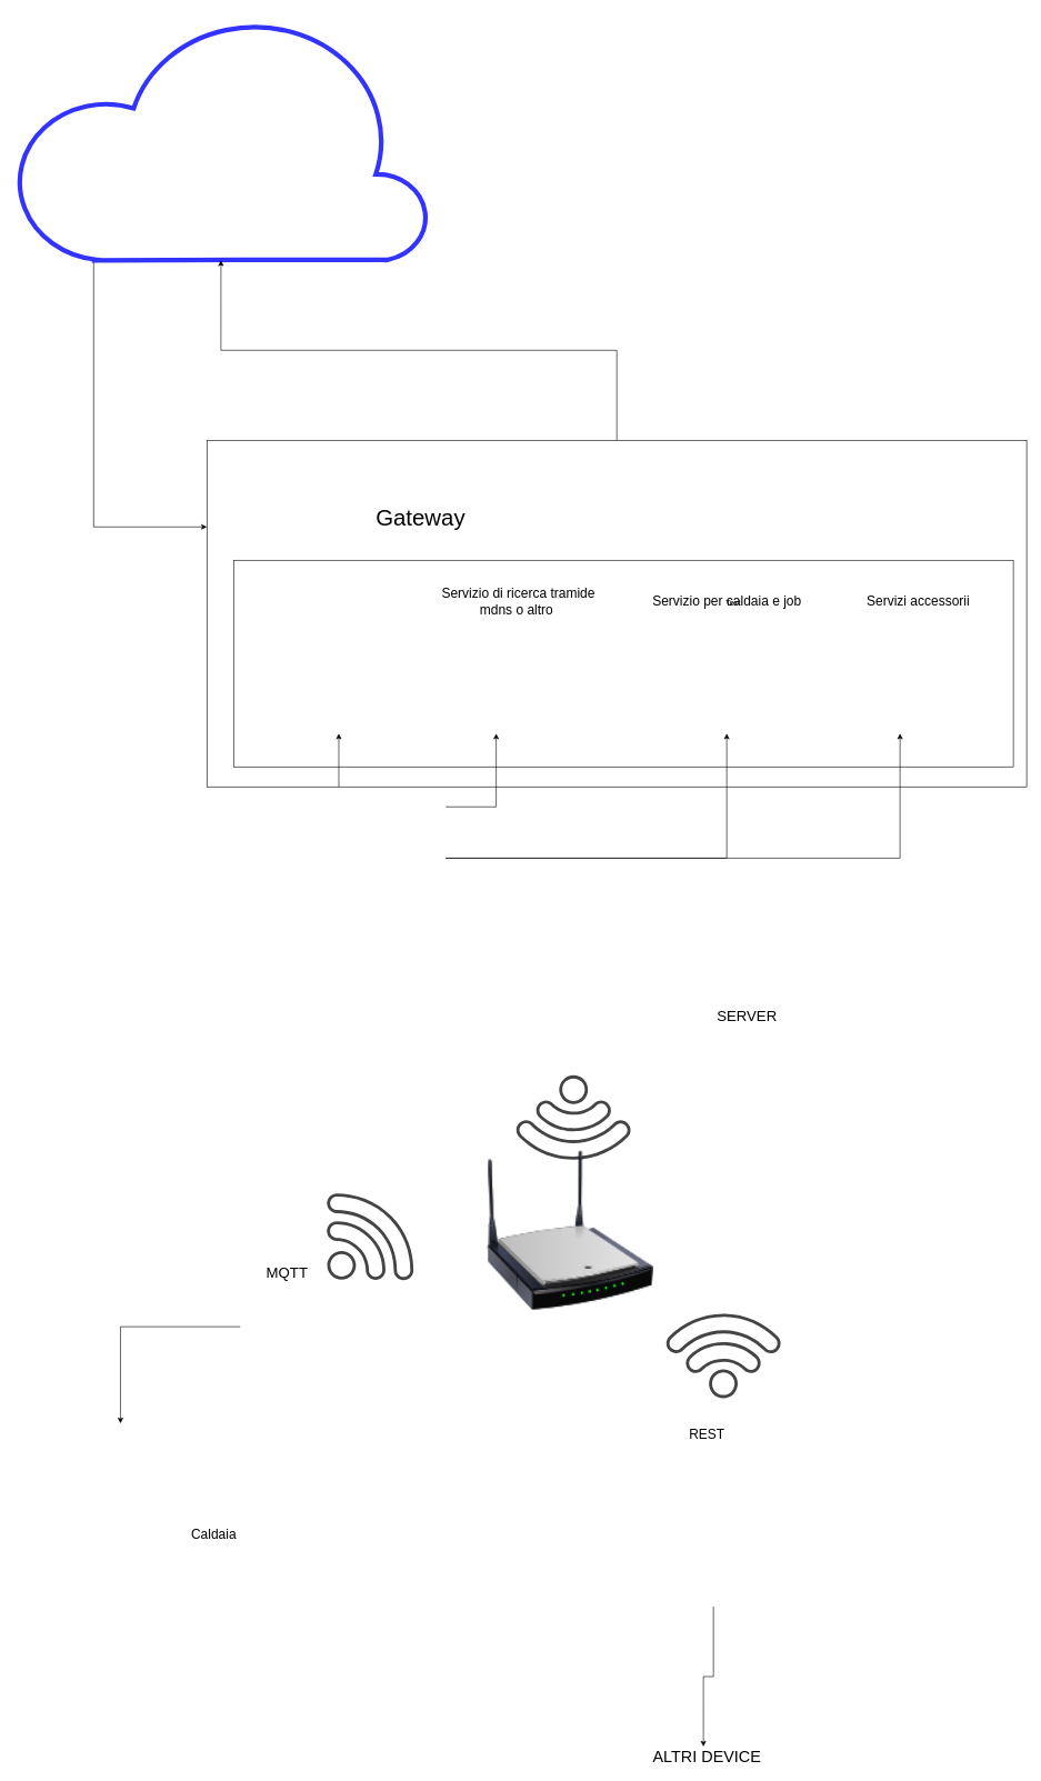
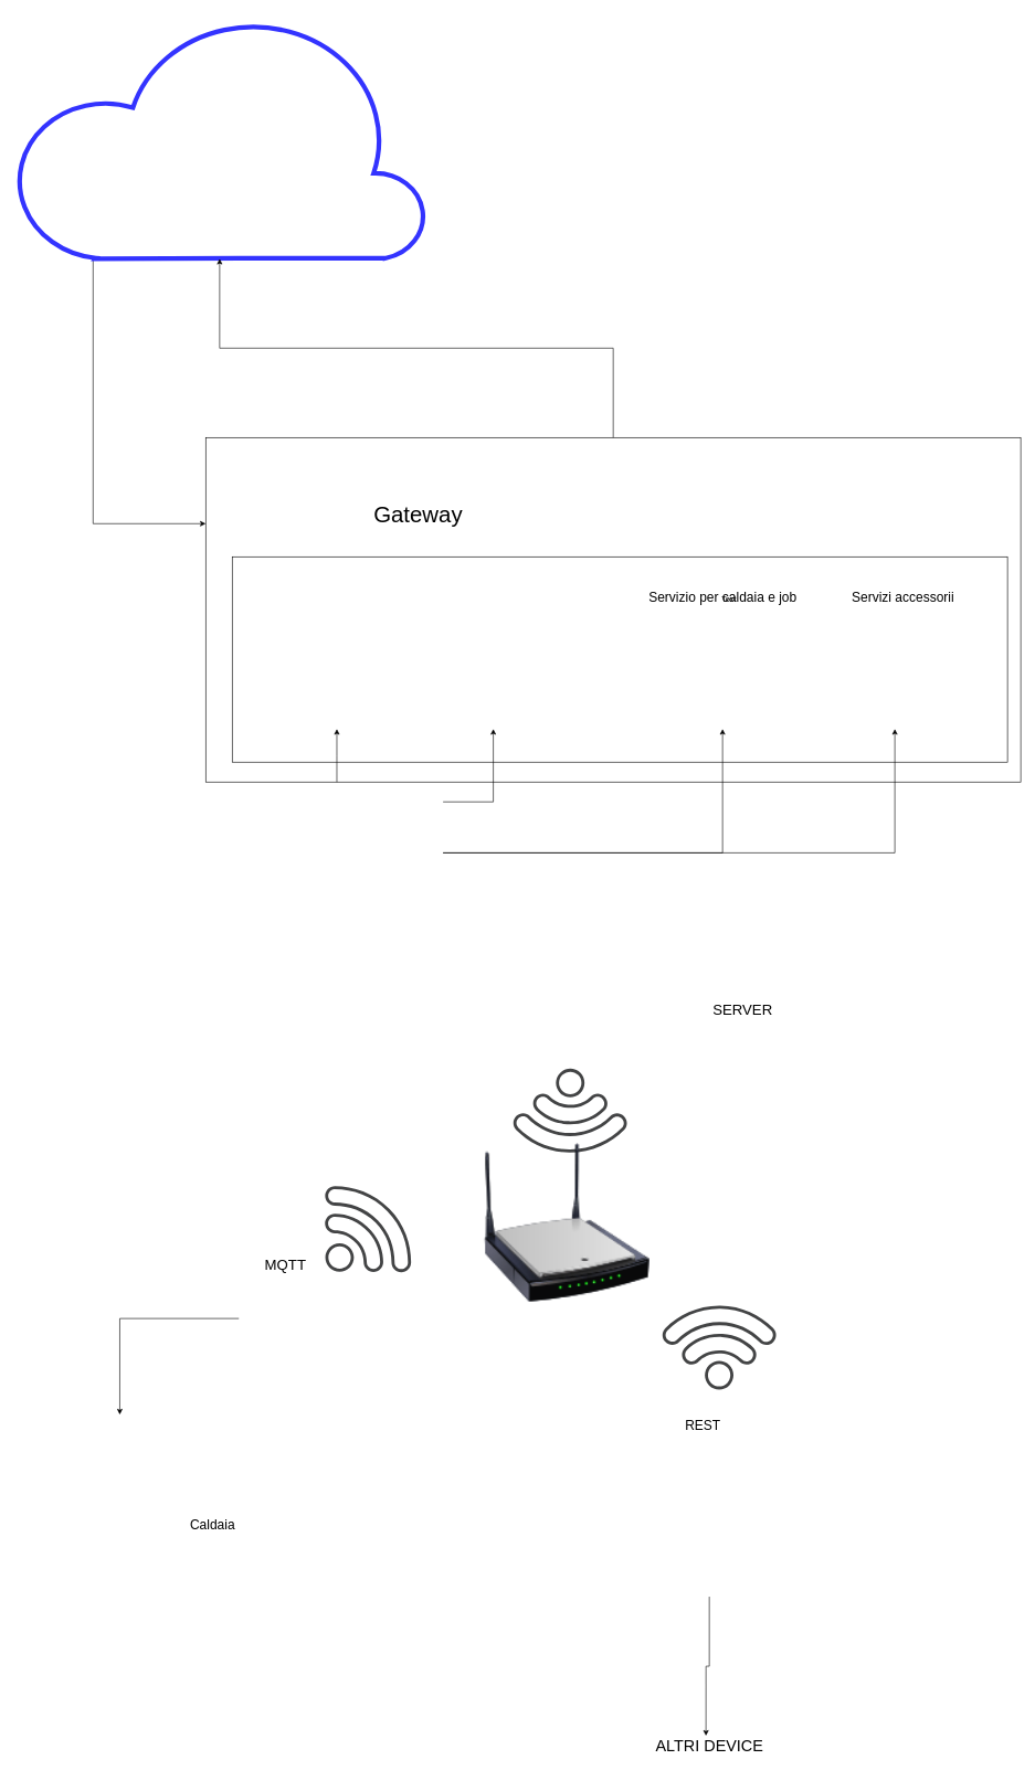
  <mxCell id="0" />
  <mxCell id="1" parent="0" />
  <mxCell id="2" style="edgeStyle=orthogonalEdgeStyle;rounded=0;orthogonalLoop=1;jettySize=auto;html=1;" parent="1" source="3" target="8" edge="1"><mxGeometry relative="1" as="geometry"><mxPoint x="280" y="2080" as="targetPoint" /></mxGeometry></mxCell>
  <mxCell id="3" value="" style="shape=image;verticalLabelPosition=bottom;labelBackgroundColor=#ffffff;verticalAlign=top;aspect=fixed;imageAspect=0;image=https://joy-it.net/files/files/Produkte/SBC-NodeMCU-ESP32/SBC-NodeMCU-ESP32-01.png;" parent="1" vertex="1"><mxGeometry x="360" y="1880" width="220" height="220" as="geometry" /></mxCell>
  <mxCell id="4" value="&lt;font style=&quot;font-size: 22px&quot;&gt;MQTT&lt;/font&gt;" style="text;html=1;align=center;verticalAlign=middle;resizable=0;points=[];autosize=1;strokeColor=none;fillColor=none;" parent="1" vertex="1"><mxGeometry x="390" y="1900" width="80" height="20" as="geometry" /></mxCell>
  <mxCell id="5" style="edgeStyle=orthogonalEdgeStyle;rounded=0;orthogonalLoop=1;jettySize=auto;html=1;fontSize=22;entryX=0.472;entryY=0;entryDx=0;entryDy=0;entryPerimeter=0;" parent="1" source="6" target="27" edge="1"><mxGeometry relative="1" as="geometry"><mxPoint x="1055" y="2570" as="targetPoint" /></mxGeometry></mxCell>
  <mxCell id="6" value="" style="shape=image;verticalLabelPosition=bottom;labelBackgroundColor=#ffffff;verticalAlign=top;aspect=fixed;imageAspect=0;image=https://joy-it.net/files/files/Produkte/SBC-NodeMCU-ESP32/SBC-NodeMCU-ESP32-01.png;" parent="1" vertex="1"><mxGeometry x="940" y="2150" width="260" height="260" as="geometry" /></mxCell>
  <mxCell id="7" value="&lt;font style=&quot;font-size: 20px&quot;&gt;REST&lt;/font&gt;" style="text;html=1;align=center;verticalAlign=middle;resizable=0;points=[];autosize=1;strokeColor=none;fillColor=none;" parent="1" vertex="1"><mxGeometry x="1025" y="2140" width="70" height="20" as="geometry" /></mxCell>
  <mxCell id="8" value="" style="shape=image;verticalLabelPosition=bottom;labelBackgroundColor=#ffffff;verticalAlign=top;aspect=fixed;imageAspect=0;image=http://www.cdn-baltur.com/media/immagini/54933_z_perfecta%20CA%20E%20LX_550x480px.png;" parent="1" vertex="1"><mxGeometry x="40" y="2135" width="280.61" height="245" as="geometry" /></mxCell>
  <mxCell id="9" value="&lt;font style=&quot;font-size: 20px&quot;&gt;Caldaia&lt;/font&gt;" style="text;html=1;align=center;verticalAlign=middle;resizable=0;points=[];autosize=1;strokeColor=none;fillColor=none;" parent="1" vertex="1"><mxGeometry x="280" y="2290" width="80" height="20" as="geometry" /></mxCell>
  <mxCell id="10" style="edgeStyle=orthogonalEdgeStyle;rounded=0;orthogonalLoop=1;jettySize=auto;html=1;fontSize=17;" parent="1" source="14" target="15" edge="1"><mxGeometry relative="1" as="geometry"><mxPoint x="507.925" y="1110" as="targetPoint" /></mxGeometry></mxCell>
  <mxCell id="11" style="edgeStyle=orthogonalEdgeStyle;rounded=0;orthogonalLoop=1;jettySize=auto;html=1;entryX=0.5;entryY=1;entryDx=0;entryDy=0;fontSize=17;" parent="1" source="14" target="16" edge="1"><mxGeometry relative="1" as="geometry"><Array as="points"><mxPoint x="744" y="1210" /></Array></mxGeometry></mxCell>
  <mxCell id="12" style="edgeStyle=orthogonalEdgeStyle;rounded=0;orthogonalLoop=1;jettySize=auto;html=1;fontSize=17;" parent="1" source="14" target="18" edge="1"><mxGeometry relative="1" as="geometry" /></mxCell>
  <mxCell id="13" style="edgeStyle=orthogonalEdgeStyle;rounded=0;orthogonalLoop=1;jettySize=auto;html=1;entryX=0.5;entryY=1;entryDx=0;entryDy=0;fontSize=17;" parent="1" source="14" target="20" edge="1"><mxGeometry relative="1" as="geometry" /></mxCell>
  <mxCell id="14" value="" style="shape=image;verticalLabelPosition=bottom;labelBackgroundColor=#ffffff;verticalAlign=top;aspect=fixed;imageAspect=0;image=https://download.logo.wine/logo/Kubernetes/Kubernetes-Logo.wine.png;" parent="1" vertex="1"><mxGeometry x="347.63" y="1180" width="320.6" height="213.94" as="geometry" /></mxCell>
  <mxCell id="15" value="" style="shape=image;verticalLabelPosition=bottom;labelBackgroundColor=#ffffff;verticalAlign=top;aspect=fixed;imageAspect=0;image=https://icon-library.com/images/docker-container-icon/docker-container-icon-19.jpg;" parent="1" vertex="1"><mxGeometry x="427.93" y="940" width="160" height="160" as="geometry" /></mxCell>
  <mxCell id="16" value="" style="shape=image;verticalLabelPosition=bottom;labelBackgroundColor=#ffffff;verticalAlign=top;aspect=fixed;imageAspect=0;image=https://icon-library.com/images/docker-container-icon/docker-container-icon-19.jpg;" parent="1" vertex="1"><mxGeometry x="664" y="940" width="160" height="160" as="geometry" /></mxCell>
- <mxCell id="17" value="&lt;font style=&quot;font-size: 20px&quot;&gt;Servizio di ricerca tramide mdns o altro&amp;nbsp;&lt;/font&gt;" style="text;html=1;strokeColor=none;fillColor=none;align=center;verticalAlign=middle;whiteSpace=wrap;rounded=0;fontSize=17;" parent="1" vertex="1"><mxGeometry x="645.33" y="886" width="264.67" height="30" as="geometry" /></mxCell>
  <mxCell id="18" value="" style="shape=image;verticalLabelPosition=bottom;labelBackgroundColor=#ffffff;verticalAlign=top;aspect=fixed;imageAspect=0;image=https://icon-library.com/images/docker-container-icon/docker-container-icon-19.jpg;" parent="1" vertex="1"><mxGeometry x="1010" y="940" width="160" height="160" as="geometry" /></mxCell>
  <mxCell id="19" value="&lt;font style=&quot;font-size: 20px&quot;&gt;Servizio per caldaia e job&lt;/font&gt;" style="text;html=1;strokeColor=none;fillColor=none;align=center;verticalAlign=middle;whiteSpace=wrap;rounded=0;fontSize=17;" parent="1" vertex="1"><mxGeometry x="957.66" y="886" width="264.67" height="30" as="geometry" /></mxCell>
  <mxCell id="20" value="" style="shape=image;verticalLabelPosition=bottom;labelBackgroundColor=#ffffff;verticalAlign=top;aspect=fixed;imageAspect=0;image=https://icon-library.com/images/docker-container-icon/docker-container-icon-19.jpg;" parent="1" vertex="1"><mxGeometry x="1270" y="940" width="160" height="160" as="geometry" /></mxCell>
- <mxCell id="21" value="&lt;font style=&quot;font-size: 20px&quot;&gt;Servizi accessorii&lt;/font&gt;" style="text;html=1;strokeColor=none;fillColor=none;align=center;verticalAlign=middle;whiteSpace=wrap;rounded=0;fontSize=17;" parent="1" vertex="1"><mxGeometry x="1245" y="886" width="264.67" height="30" as="geometry" /></mxCell>
+ <mxCell id="21" value="&lt;font style=&quot;font-size: 20px&quot;&gt;Servizi accessorii&lt;/font&gt;" style="text;html=1;strokeColor=none;fillColor=none;align=center;verticalAlign=middle;whiteSpace=wrap;rounded=0;fontSize=17;" parent="1" vertex="1"><mxGeometry x="1230" y="886" width="264.67" height="30" as="geometry" /></mxCell>
  <mxCell id="22" value="" style="shape=image;verticalLabelPosition=bottom;labelBackgroundColor=#ffffff;verticalAlign=top;aspect=fixed;imageAspect=0;image=https://aem.dropbox.com/cms/content/dam/dropbox/www/en-us/business/app-integrations/okta/okta-logo.png;" parent="1" vertex="1"><mxGeometry x="82.07" y="230" width="265.91" height="90" as="geometry" /></mxCell>
  <mxCell id="23" value="" style="shape=image;verticalLabelPosition=bottom;labelBackgroundColor=#ffffff;verticalAlign=top;aspect=fixed;imageAspect=0;image=https://oauth.net/images/oauth-2-sm.png;" parent="1" vertex="1"><mxGeometry x="354.07" y="200" width="181.46" height="180" as="geometry" /></mxCell>
  <mxCell id="24" style="edgeStyle=orthogonalEdgeStyle;rounded=0;orthogonalLoop=1;jettySize=auto;html=1;entryX=0;entryY=0.25;entryDx=0;entryDy=0;fontSize=34;" edge="1" parent="1" source="25" target="36"><mxGeometry relative="1" as="geometry"><Array as="points"><mxPoint x="140" y="790" /></Array></mxGeometry></mxCell>
  <mxCell id="25" value="" style="verticalLabelPosition=bottom;html=1;verticalAlign=top;align=center;strokeColor=#3333FF;fillColor=none;shape=mxgraph.azure.cloud;fontSize=22;strokeWidth=7;" parent="1" vertex="1"><mxGeometry x="20" y="20" width="622.07" height="370" as="geometry" /></mxCell>
  <mxCell id="26" value="" style="shape=image;verticalLabelPosition=bottom;labelBackgroundColor=#ffffff;verticalAlign=top;aspect=fixed;imageAspect=0;image=https://projects-static.raspberrypi.org/projects/raspberry-pi-setting-up/0d6033edf45ad2d4185ed05d6cd9a01e2f803034/it-IT/images/raspberry-pi.png;" parent="1" vertex="1"><mxGeometry x="600" y="1320" width="520" height="329" as="geometry" /></mxCell>
- <mxCell id="27" value="&lt;font style=&quot;font-size: 24px&quot;&gt;ALTRI DEVICE&lt;/font&gt;" style="text;html=1;align=center;verticalAlign=middle;resizable=0;points=[];autosize=1;strokeColor=none;fillColor=none;fontSize=22;" parent="1" vertex="1"><mxGeometry x="970" y="2620" width="180" height="30" as="geometry" /></mxCell>
+ <mxCell id="27" value="&lt;font style=&quot;font-size: 24px&quot;&gt;ALTRI DEVICE&lt;/font&gt;" style="text;html=1;align=center;verticalAlign=middle;resizable=0;points=[];autosize=1;strokeColor=none;fillColor=none;fontSize=22;" parent="1" vertex="1"><mxGeometry x="980" y="2620" width="180" height="30" as="geometry" /></mxCell>
  <mxCell id="28" value="" style="sketch=0;pointerEvents=1;shadow=0;dashed=0;html=1;strokeColor=none;fillColor=#434445;aspect=fixed;labelPosition=center;verticalLabelPosition=bottom;verticalAlign=top;align=center;outlineConnect=0;shape=mxgraph.vvd.wi_fi;fontSize=20;" parent="1" vertex="1"><mxGeometry x="490" y="1790" width="130" height="130" as="geometry" /></mxCell>
  <mxCell id="29" value="" style="sketch=0;pointerEvents=1;shadow=0;dashed=0;html=1;strokeColor=none;fillColor=#434445;aspect=fixed;labelPosition=center;verticalLabelPosition=bottom;verticalAlign=top;align=center;outlineConnect=0;shape=mxgraph.vvd.wi_fi;fontSize=20;rotation=-45;" parent="1" vertex="1"><mxGeometry x="1020" y="1950" width="130" height="130" as="geometry" /></mxCell>
  <mxCell id="30" value="" style="sketch=0;pointerEvents=1;shadow=0;dashed=0;html=1;strokeColor=none;fillColor=#434445;aspect=fixed;labelPosition=center;verticalLabelPosition=bottom;verticalAlign=top;align=center;outlineConnect=0;shape=mxgraph.vvd.wi_fi;fontSize=20;rotation=-225;" parent="1" vertex="1"><mxGeometry x="795" y="1630" width="130" height="130" as="geometry" /></mxCell>
  <mxCell id="31" value="" style="image;html=1;image=img/lib/clip_art/networking/Wireless_Router_N_128x128.png;fontSize=20;strokeColor=#3333FF;strokeWidth=7;fillColor=none;" parent="1" vertex="1"><mxGeometry x="730" y="1720" width="250" height="250" as="geometry" /></mxCell>
  <mxCell id="32" value="&lt;font style=&quot;font-size: 22px&quot;&gt;SERVER&lt;/font&gt;" style="text;html=1;align=center;verticalAlign=middle;resizable=0;points=[];autosize=1;strokeColor=none;fillColor=none;fontSize=20;" parent="1" vertex="1"><mxGeometry x="1065" y="1510" width="110" height="30" as="geometry" /></mxCell>
  <mxCell id="33" value="" style="shape=image;verticalLabelPosition=bottom;labelBackgroundColor=#ffffff;verticalAlign=top;aspect=fixed;imageAspect=0;image=https://konghq.com/wp-content/uploads/2017/09/kong-logo.png;" vertex="1" parent="1"><mxGeometry x="780" y="690" width="324.85" height="134" as="geometry" /></mxCell>
  <mxCell id="34" value="" style="rounded=0;whiteSpace=wrap;html=1;fillColor=none;" vertex="1" parent="1"><mxGeometry x="350" y="840" width="1170" height="310" as="geometry" /></mxCell>
  <mxCell id="35" style="edgeStyle=orthogonalEdgeStyle;rounded=0;orthogonalLoop=1;jettySize=auto;html=1;entryX=0.5;entryY=1;entryDx=0;entryDy=0;entryPerimeter=0;fontSize=34;" edge="1" parent="1" source="36" target="25"><mxGeometry relative="1" as="geometry" /></mxCell>
  <mxCell id="36" value="" style="rounded=0;whiteSpace=wrap;html=1;fillColor=none;" vertex="1" parent="1"><mxGeometry x="310" y="660" width="1230" height="520" as="geometry" /></mxCell>
  <mxCell id="37" value="Text" style="text;html=1;strokeColor=none;fillColor=none;align=center;verticalAlign=middle;whiteSpace=wrap;rounded=0;" vertex="1" parent="1"><mxGeometry x="1070" y="890" width="60" height="30" as="geometry" /></mxCell>
  <mxCell id="38" value="&lt;font style=&quot;font-size: 34px&quot;&gt;Gateway&amp;nbsp;&lt;/font&gt;" style="text;html=1;align=center;verticalAlign=middle;resizable=0;points=[];autosize=1;strokeColor=none;fillColor=none;" vertex="1" parent="1"><mxGeometry x="555" y="762" width="160" height="30" as="geometry" /></mxCell>
